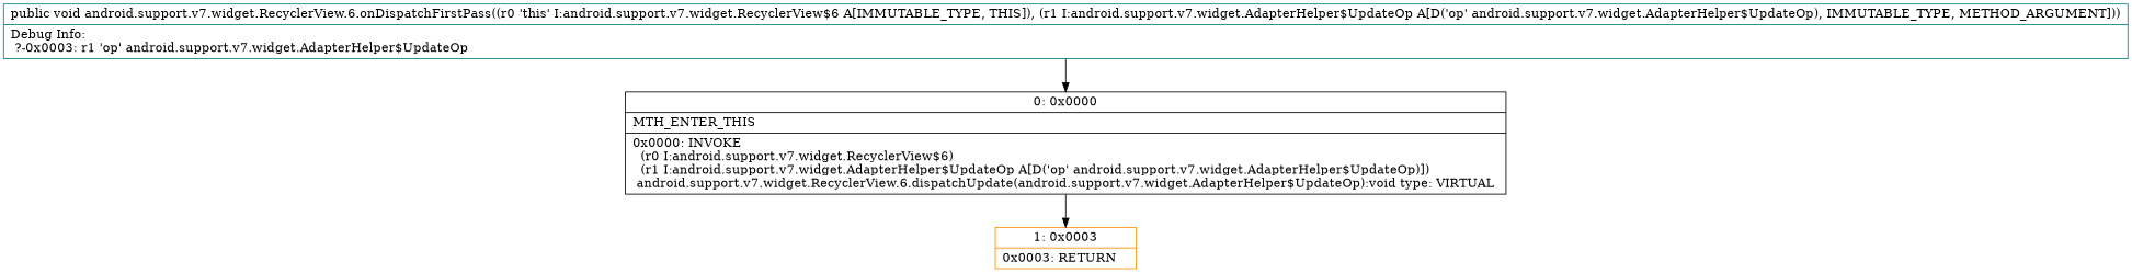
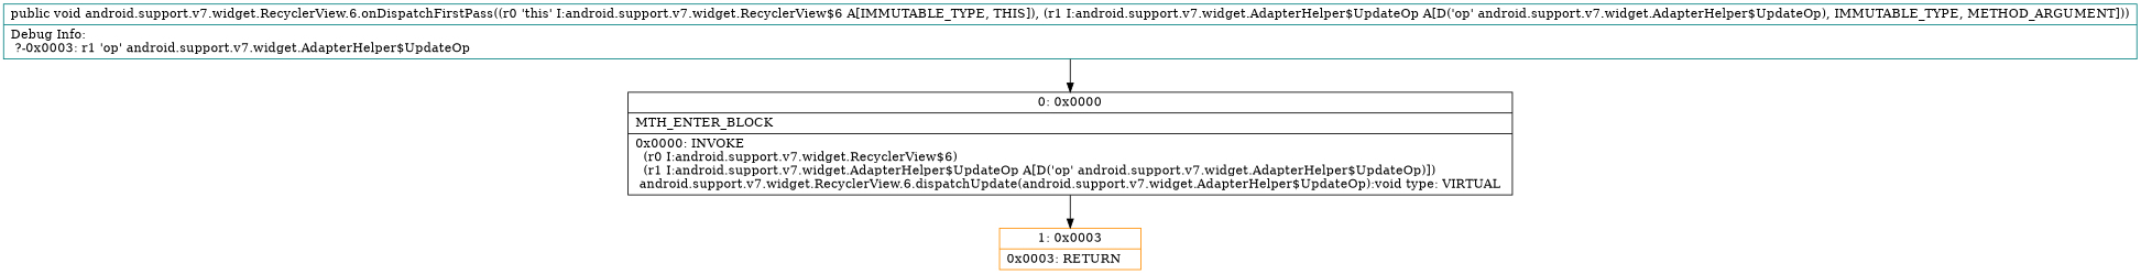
  digraph {
    node [shape=record]
-   n1 [label="{0\:\ 0x0000|MTH_ENTER_THIS\l|0x0000: INVOKE  \l  (r0 I:android.support.v7.widget.RecyclerView$6)\l  (r1 I:android.support.v7.widget.AdapterHelper$UpdateOp A[D('op' android.support.v7.widget.AdapterHelper$UpdateOp)])\l android.support.v7.widget.RecyclerView.6.dispatchUpdate(android.support.v7.widget.AdapterHelper$UpdateOp):void type: VIRTUAL \l}" color=black]
+   n1 [label="{0\:\ 0x0000|MTH_ENTER_BLOCK\l|0x0000: INVOKE  \l  (r0 I:android.support.v7.widget.RecyclerView$6)\l  (r1 I:android.support.v7.widget.AdapterHelper$UpdateOp A[D('op' android.support.v7.widget.AdapterHelper$UpdateOp)])\l android.support.v7.widget.RecyclerView.6.dispatchUpdate(android.support.v7.widget.AdapterHelper$UpdateOp):void type: VIRTUAL \l}" color=black]
    n2 [label="{1\:\ 0x0003|0x0003: RETURN   \l}" color=darkorange]
    n3 [label="{public void android.support.v7.widget.RecyclerView.6.onDispatchFirstPass((r0 'this' I:android.support.v7.widget.RecyclerView$6 A[IMMUTABLE_TYPE, THIS]), (r1 I:android.support.v7.widget.AdapterHelper$UpdateOp A[D('op' android.support.v7.widget.AdapterHelper$UpdateOp), IMMUTABLE_TYPE, METHOD_ARGUMENT]))  | Debug Info:\l  ?\-0x0003: r1 'op' android.support.v7.widget.AdapterHelper$UpdateOp\l}" color=teal]
    n1 -> n2
    n3 -> n1
  }
